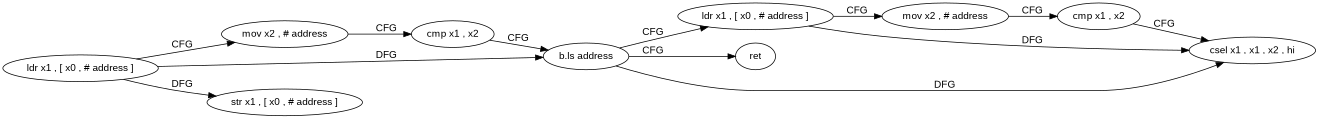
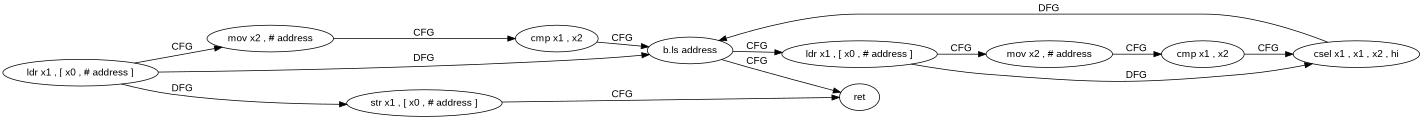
  digraph {
    fontname="Liberation Sans"
    rankdir=LR
    node [fontname="Liberation Sans"]
    edge [fontname="Liberation Sans"]
    n1 [label="ldr x1 , [ x0 , # address ]"]
    n2 [label="mov x2 , # address"]
    n3 [label="b.ls address"]
    n4 [label="str x1 , [ x0 , # address ]"]
    n5 [label="cmp x1 , x2"]
    n6 [label="ldr x1 , [ x0 , # address ]"]
    n7 [label=ret]
    n8 [label="mov x2 , # address"]
    n9 [label="csel x1 , x1 , x2 , hi"]
    n10 [label="cmp x1 , x2"]
    n1 -> n2 [label=CFG]
    n1 -> n3 [label=DFG]
    n1 -> n4 [label=DFG]
    n2 -> n5 [label=CFG]
    n3 -> n6 [label=CFG]
    n3 -> n7 [label=CFG]
+   n4 -> n7 [label=CFG]
    n5 -> n3 [label=CFG]
    n6 -> n8 [label=CFG]
    n6 -> n9 [label=DFG]
    n8 -> n10 [label=CFG]
-   n3 -> n9 [label=DFG]
+   n9 -> n3 [label=DFG]
    n10 -> n9 [label=CFG]
  }
